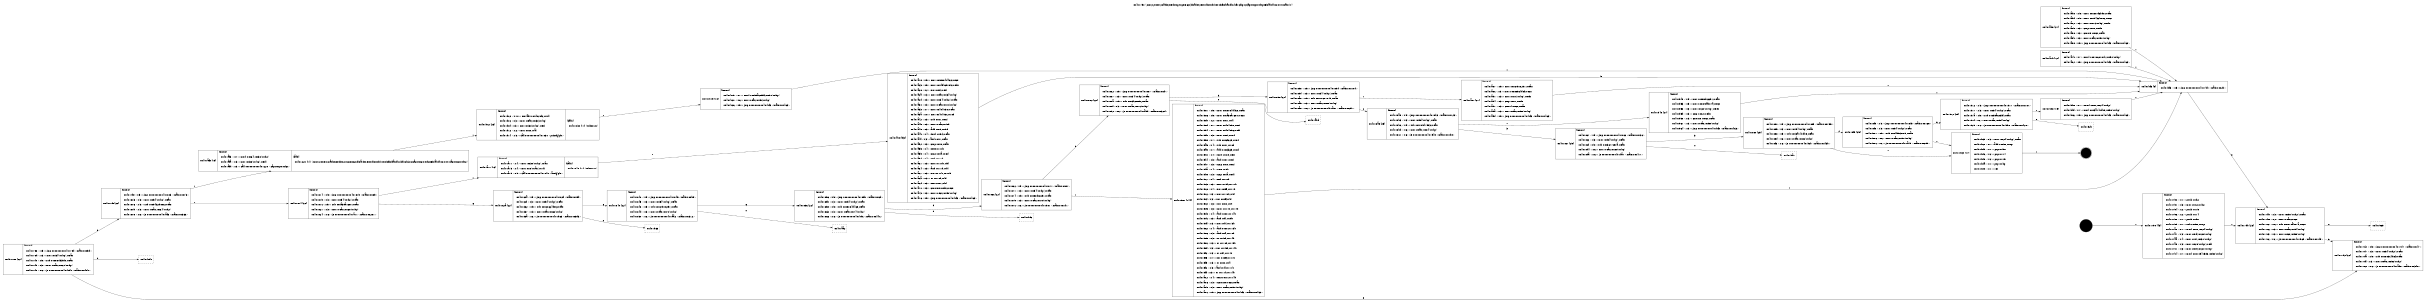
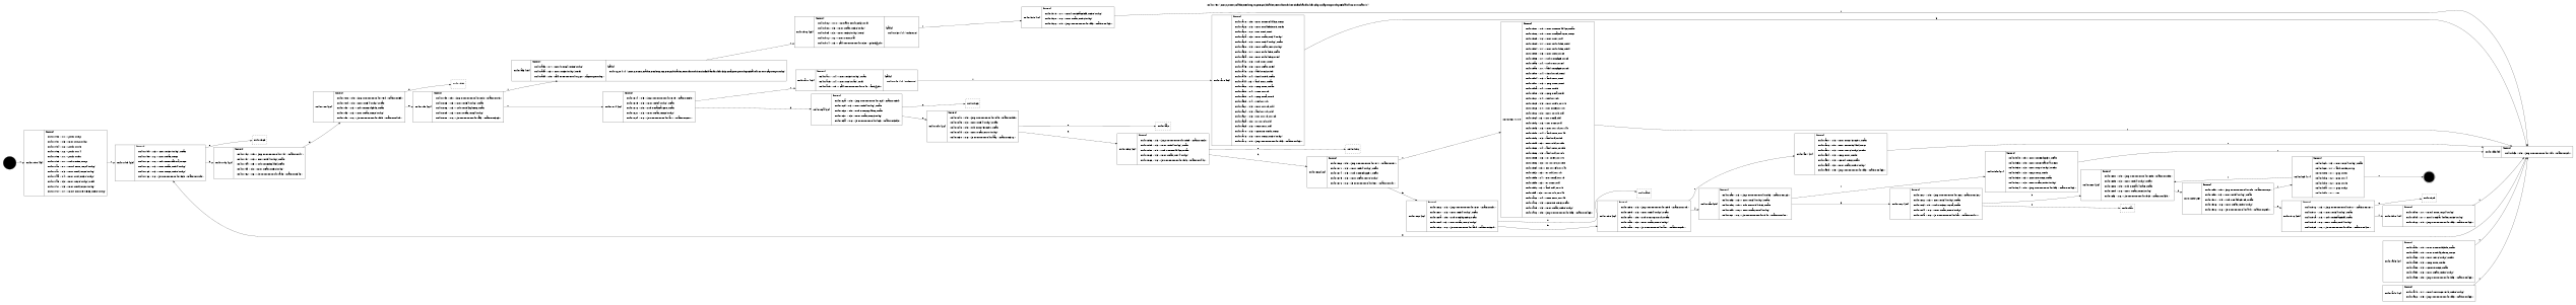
  digraph {
    label="0x401790 (/mnt/c/Users/mathe/Desktop/tcc/POCII/binaries/extr_linuxdriversinfinibandhwhfi1chip.c_cap_to_port_ltp_Final-ollvm.out::main(0))"
    labelloc=t
    rankdir=LR
    node [shape=record]
    Entry [fillcolor=black height=0.3 shape=circle style=filled width=0.3]
    n2 [label="{\n     0x401790 [43]\l\n     | [instrs]\l\n     &nbsp;&nbsp;0x401790 \<+1\>: push %rbp\l\n     &nbsp;&nbsp;0x401791 \<+3\>: mov %rsp,%rbp\l\n     &nbsp;&nbsp;0x401794 \<+2\>: push %r15\l\n     &nbsp;&nbsp;0x401796 \<+2\>: push %r14\l\n     &nbsp;&nbsp;0x401798 \<+1\>: push %rbx\l\n     &nbsp;&nbsp;0x401799 \<+7\>: sub $0x98,%rsp\l\n     &nbsp;&nbsp;0x4017a0 \<+7\>: movl $0x0,-0x24(%rbp)\l\n     &nbsp;&nbsp;0x4017a7 \<+3\>: mov %edi,-0x28(%rbp)\l\n     &nbsp;&nbsp;0x4017aa \<+4\>: mov %rsi,-0x30(%rbp)\l\n     &nbsp;&nbsp;0x4017ae \<+3\>: mov -0x28(%rbp),%edi\l\n     &nbsp;&nbsp;0x4017b1 \<+3\>: mov %edi,-0x20(%rbp)\l\n     &nbsp;&nbsp;0x4017b4 \<+7\>: movl $0x109415e3,-0x50(%rbp)\l\n  }"]
    n3 [label="{\n     0x4017bb [23]\l\n     | [instrs]\l\n     &nbsp;&nbsp;0x4017bb \<+3\>: mov -0x50(%rbp),%eax\l\n     &nbsp;&nbsp;0x4017be \<+2\>: mov %eax,%ecx\l\n     &nbsp;&nbsp;0x4017c0 \<+6\>: sub $0x87eab07a,%ecx\l\n     &nbsp;&nbsp;0x4017c6 \<+3\>: mov %eax,-0x54(%rbp)\l\n     &nbsp;&nbsp;0x4017c9 \<+3\>: mov %ecx,-0x58(%rbp)\l\n     &nbsp;&nbsp;0x4017cc \<+6\>: je 0000000000401969 \<main+0x1d9\>\l\n  }"]
    n4 [label="{\n     0x401969\l\n  }" style=dashed]
    n5 [label="{\n     0x4017d2 [22]\l\n     | [instrs]\l\n     &nbsp;&nbsp;0x4017d2 \<+5\>: jmp 00000000004017d7 \<main+0x47\>\l\n     &nbsp;&nbsp;0x4017d7 \<+3\>: mov -0x54(%rbp),%eax\l\n     &nbsp;&nbsp;0x4017da \<+5\>: sub $0x885c4d8f,%eax\l\n     &nbsp;&nbsp;0x4017df \<+3\>: mov %eax,-0x5c(%rbp)\l\n     &nbsp;&nbsp;0x4017e2 \<+6\>: je 0000000000401ad8 \<main+0x348\>\l\n  }"]
    n6 [label="{\n     0x4017e8 [22]\l\n     | [instrs]\l\n     &nbsp;&nbsp;0x4017e8 \<+5\>: jmp 00000000004017ed \<main+0x5d\>\l\n     &nbsp;&nbsp;0x4017ed \<+3\>: mov -0x54(%rbp),%eax\l\n     &nbsp;&nbsp;0x4017f0 \<+5\>: sub $0x887f6bd8,%eax\l\n     &nbsp;&nbsp;0x4017f5 \<+3\>: mov %eax,-0x60(%rbp)\l\n     &nbsp;&nbsp;0x4017f8 \<+6\>: je 0000000000401b9b \<main+0x40b\>\l\n  }"]
    n7 [label="{\n     0x401ad8 [27]\l\n     | [instrs]\l\n     &nbsp;&nbsp;0x401ad8 \<+5\>: mov $0x887f6bd8,%eax\l\n     &nbsp;&nbsp;0x401add \<+5\>: mov $0x9432b8e6,%ecx\l\n     &nbsp;&nbsp;0x401ae2 \<+3\>: mov -0x1c(%rbp),%edx\l\n     &nbsp;&nbsp;0x401ae5 \<+3\>: cmp $0x0,%edx\l\n     &nbsp;&nbsp;0x401ae8 \<+3\>: cmove %ecx,%eax\l\n     &nbsp;&nbsp;0x401aeb \<+3\>: mov %eax,-0x50(%rbp)\l\n     &nbsp;&nbsp;0x401aee \<+5\>: jmp 0000000000401bf3 \<main+0x463\>\l\n  }"]
    n8 [label="{\n     0x401bf3 [5]\l\n     | [instrs]\l\n     &nbsp;&nbsp;0x401bf3 \<+5\>: jmp 00000000004017bb \<main+0x2b\>\l\n  }"]
    n9 [label="{\n     0x401b9b\l\n  }" style=dashed]
    n10 [label="{\n     0x4017fe [22]\l\n     | [instrs]\l\n     &nbsp;&nbsp;0x4017fe \<+5\>: jmp 0000000000401803 \<main+0x73\>\l\n     &nbsp;&nbsp;0x401803 \<+3\>: mov -0x54(%rbp),%eax\l\n     &nbsp;&nbsp;0x401806 \<+5\>: sub $0x9432b8e6,%eax\l\n     &nbsp;&nbsp;0x40180b \<+3\>: mov %eax,-0x64(%rbp)\l\n     &nbsp;&nbsp;0x40180e \<+6\>: je 0000000000401af3 \<main+0x363\>\l\n  }"]
    Exit [fillcolor=black height=0.3 peripheries=2 shape=circle style=filled width=0.3]
    n12 [label="{\n     0x401af3 [15]\l\n     | [instrs]\l\n     &nbsp;&nbsp;0x401af3 \<+7\>: movl $0x64,-0x38(%rbp)\l\n     &nbsp;&nbsp;0x401afa \<+3\>: mov -0x38(%rbp),%edi\l\n     &nbsp;&nbsp;0x401afd \<+5\>: call 0000000000401220 \<cap_to_port_ltp\>\l\n     | [calls]\l\n     &nbsp;&nbsp;0x401220 \{1\} (/mnt/c/Users/mathe/Desktop/tcc/POCII/binaries/extr_linuxdriversinfinibandhwhfi1chip.c_cap_to_port_ltp_Final-ollvm.out::cap_to_port_ltp)\l\n  }"]
    n13 [label="{\n     0x401814 [22]\l\n     | [instrs]\l\n     &nbsp;&nbsp;0x401814 \<+5\>: jmp 0000000000401819 \<main+0x89\>\l\n     &nbsp;&nbsp;0x401819 \<+3\>: mov -0x54(%rbp),%eax\l\n     &nbsp;&nbsp;0x40181c \<+5\>: sub $0xa3ea16e0,%eax\l\n     &nbsp;&nbsp;0x401821 \<+3\>: mov %eax,-0x68(%rbp)\l\n     &nbsp;&nbsp;0x401824 \<+6\>: je 0000000000401a11 \<main+0x281\>\l\n  }"]
    n14 [label="{\n     0x40192b\l\n  }" style=dashed]
    n15 [label="{\n     0x401b02 [23]\l\n     | [instrs]\l\n     &nbsp;&nbsp;0x401b02 \<+10\>: movabs $0x4020f2,%rdi\l\n     &nbsp;&nbsp;0x401b0c \<+3\>: mov %eax,-0x3c(%rbp)\l\n     &nbsp;&nbsp;0x401b0f \<+3\>: mov -0x3c(%rbp),%esi\l\n     &nbsp;&nbsp;0x401b12 \<+2\>: mov $0x0,%al\l\n     &nbsp;&nbsp;0x401b14 \<+5\>: call 0000000000401030 \<printf@plt\>\l\n     | [calls]\l\n     &nbsp;&nbsp;0x401030 \{1\} (unknown)\l\n  }"]
    n16 [label="{\n     0x401a11 [13]\l\n     | [instrs]\l\n     &nbsp;&nbsp;0x401a11 \<+4\>: mov -0x30(%rbp),%rax\l\n     &nbsp;&nbsp;0x401a15 \<+4\>: mov 0x8(%rax),%rdi\l\n     &nbsp;&nbsp;0x401a19 \<+5\>: call 0000000000401040 \<atoi@plt\>\l\n     | [calls]\l\n     &nbsp;&nbsp;0x401040 \{1\} (unknown)\l\n  }"]
    n17 [label="{\n     0x40182a [22]\l\n     | [instrs]\l\n     &nbsp;&nbsp;0x40182a \<+5\>: jmp 000000000040182f \<main+0x9f\>\l\n     &nbsp;&nbsp;0x40182f \<+3\>: mov -0x54(%rbp),%eax\l\n     &nbsp;&nbsp;0x401832 \<+5\>: sub $0xc0624dec,%eax\l\n     &nbsp;&nbsp;0x401837 \<+3\>: mov %eax,-0x6c(%rbp)\l\n     &nbsp;&nbsp;0x40183a \<+6\>: je 0000000000401b63 \<main+0x3d3\>\l\n  }"]
    n18 [label="{\n     0x401bb8 [19]\l\n     | [instrs]\l\n     &nbsp;&nbsp;0x401bb8 \<+7\>: movl $0x0,-0x24(%rbp)\l\n     &nbsp;&nbsp;0x401bbf \<+7\>: movl $0x3a140dbe,-0x50(%rbp)\l\n     &nbsp;&nbsp;0x401bc6 \<+5\>: jmp 0000000000401bf3 \<main+0x463\>\l\n  }"]
    n19 [label="{\n     0x401b19 [18]\l\n     | [instrs]\l\n     &nbsp;&nbsp;0x401b19 \<+7\>: movl $0x59ac85fd,-0x50(%rbp)\l\n     &nbsp;&nbsp;0x401b20 \<+6\>: mov %eax,-0x9c(%rbp)\l\n     &nbsp;&nbsp;0x401b26 \<+5\>: jmp 0000000000401bf3 \<main+0x463\>\l\n  }"]
    n20 [label="{\n     0x401a1e [93]\l\n     | [instrs]\l\n     &nbsp;&nbsp;0x401a1e \<+5\>: mov $0xe084d46e,%ecx\l\n     &nbsp;&nbsp;0x401a23 \<+5\>: mov $0x45bc9189,%edx\l\n     &nbsp;&nbsp;0x401a28 \<+2\>: xor %esi,%esi\l\n     &nbsp;&nbsp;0x401a2a \<+3\>: mov %eax,-0x34(%rbp)\l\n     &nbsp;&nbsp;0x401a2d \<+3\>: mov -0x34(%rbp),%eax\l\n     &nbsp;&nbsp;0x401a30 \<+3\>: mov %eax,-0x1c(%rbp)\l\n     &nbsp;&nbsp;0x401a33 \<+7\>: mov 0x404058,%eax\l\n     &nbsp;&nbsp;0x401a3a \<+8\>: mov 0x40405c,%r8d\l\n     &nbsp;&nbsp;0x401a42 \<+3\>: sub $0x1,%esi\l\n     &nbsp;&nbsp;0x401a45 \<+3\>: mov %eax,%r9d\l\n     &nbsp;&nbsp;0x401a48 \<+3\>: add %esi,%r9d\l\n     &nbsp;&nbsp;0x401a4b \<+4\>: imul %r9d,%eax\l\n     &nbsp;&nbsp;0x401a4f \<+3\>: and $0x1,%eax\l\n     &nbsp;&nbsp;0x401a52 \<+3\>: cmp $0x0,%eax\l\n     &nbsp;&nbsp;0x401a55 \<+4\>: sete %r10b\l\n     &nbsp;&nbsp;0x401a59 \<+4\>: cmp $0xa,%r8d\l\n     &nbsp;&nbsp;0x401a5d \<+4\>: setl %r11b\l\n     &nbsp;&nbsp;0x401a61 \<+3\>: mov %r10b,%bl\l\n     &nbsp;&nbsp;0x401a64 \<+3\>: and %r11b,%bl\l\n     &nbsp;&nbsp;0x401a67 \<+3\>: xor %r11b,%r10b\l\n     &nbsp;&nbsp;0x401a6a \<+3\>: or %r10b,%bl\l\n     &nbsp;&nbsp;0x401a6d \<+3\>: test $0x1,%bl\l\n     &nbsp;&nbsp;0x401a70 \<+3\>: cmovne %edx,%ecx\l\n     &nbsp;&nbsp;0x401a73 \<+3\>: mov %ecx,-0x50(%rbp)\l\n     &nbsp;&nbsp;0x401a76 \<+5\>: jmp 0000000000401bf3 \<main+0x463\>\l\n  }"]
    n21 [label="{\n     0x401b63\l\n  }" style=dashed]
    n22 [label="{\n     0x401840 [22]\l\n     | [instrs]\l\n     &nbsp;&nbsp;0x401840 \<+5\>: jmp 0000000000401845 \<main+0xb5\>\l\n     &nbsp;&nbsp;0x401845 \<+3\>: mov -0x54(%rbp),%eax\l\n     &nbsp;&nbsp;0x401848 \<+5\>: sub $0xc751e291,%eax\l\n     &nbsp;&nbsp;0x40184d \<+3\>: mov %eax,-0x70(%rbp)\l\n     &nbsp;&nbsp;0x401850 \<+6\>: je 0000000000401aa2 \<main+0x312\>\l\n  }"]
    n23 [label="{\n     0x401aa2\l\n  }" style=dashed]
    n24 [label="{\n     0x401856 [22]\l\n     | [instrs]\l\n     &nbsp;&nbsp;0x401856 \<+5\>: jmp 000000000040185b \<main+0xcb\>\l\n     &nbsp;&nbsp;0x40185b \<+3\>: mov -0x54(%rbp),%eax\l\n     &nbsp;&nbsp;0x40185e \<+5\>: sub $0xe084d46e,%eax\l\n     &nbsp;&nbsp;0x401863 \<+3\>: mov %eax,-0x74(%rbp)\l\n     &nbsp;&nbsp;0x401866 \<+6\>: je 0000000000401bdc \<main+0x44c\>\l\n  }"]
    n25 [label="{\n     0x401bdc\l\n  }" style=dashed]
    n26 [label="{\n     0x40186c [22]\l\n     | [instrs]\l\n     &nbsp;&nbsp;0x40186c \<+5\>: jmp 0000000000401871 \<main+0xe1\>\l\n     &nbsp;&nbsp;0x401871 \<+3\>: mov -0x54(%rbp),%eax\l\n     &nbsp;&nbsp;0x401874 \<+5\>: sub $0xe8dccc91,%eax\l\n     &nbsp;&nbsp;0x401879 \<+3\>: mov %eax,-0x78(%rbp)\l\n     &nbsp;&nbsp;0x40187c \<+6\>: je 0000000000401981 \<main+0x1f1\>\l\n  }"]
    n27 [label="{\n     0x401912 [25]\l\n     | [instrs]\l\n     &nbsp;&nbsp;0x401912 \<+5\>: jmp 0000000000401917 \<main+0x187\>\l\n     &nbsp;&nbsp;0x401917 \<+3\>: mov -0x54(%rbp),%eax\l\n     &nbsp;&nbsp;0x40191a \<+5\>: sub $0x59ac85fd,%eax\l\n     &nbsp;&nbsp;0x40191f \<+6\>: mov %eax,-0x94(%rbp)\l\n     &nbsp;&nbsp;0x401925 \<+6\>: je 0000000000401bb8 \<main+0x428\>\l\n  }"]
    n28 [label="{\n     0x401981 [144]\l\n     | [instrs]\l\n     &nbsp;&nbsp;0x401981 \<+5\>: mov $0xe084d46e,%eax\l\n     &nbsp;&nbsp;0x401986 \<+5\>: mov $0xa3ea16e0,%ecx\l\n     &nbsp;&nbsp;0x40198b \<+2\>: mov $0x1,%dl\l\n     &nbsp;&nbsp;0x40198d \<+7\>: mov 0x404058,%esi\l\n     &nbsp;&nbsp;0x401994 \<+7\>: mov 0x40405c,%edi\l\n     &nbsp;&nbsp;0x40199b \<+3\>: mov %esi,%r8d\l\n     &nbsp;&nbsp;0x40199e \<+7\>: sub $0xcf6c9,%r8d\l\n     &nbsp;&nbsp;0x4019a5 \<+4\>: sub $0x1,%r8d\l\n     &nbsp;&nbsp;0x4019a9 \<+7\>: add $0xcf6c9,%r8d\l\n     &nbsp;&nbsp;0x4019b0 \<+4\>: imul %r8d,%esi\l\n     &nbsp;&nbsp;0x4019b4 \<+3\>: and $0x1,%esi\l\n     &nbsp;&nbsp;0x4019b7 \<+3\>: cmp $0x0,%esi\l\n     &nbsp;&nbsp;0x4019ba \<+4\>: sete %r9b\l\n     &nbsp;&nbsp;0x4019be \<+3\>: cmp $0xa,%edi\l\n     &nbsp;&nbsp;0x4019c1 \<+4\>: setl %r10b\l\n     &nbsp;&nbsp;0x4019c5 \<+3\>: mov %r9b,%r11b\l\n     &nbsp;&nbsp;0x4019c8 \<+4\>: xor $0xff,%r11b\l\n     &nbsp;&nbsp;0x4019cc \<+3\>: mov %r10b,%bl\l\n     &nbsp;&nbsp;0x4019cf \<+3\>: xor $0xff,%bl\l\n     &nbsp;&nbsp;0x4019d2 \<+3\>: xor $0x0,%dl\l\n     &nbsp;&nbsp;0x4019d5 \<+3\>: mov %r11b,%r14b\l\n     &nbsp;&nbsp;0x4019d8 \<+4\>: and $0x0,%r14b\l\n     &nbsp;&nbsp;0x4019dc \<+3\>: and %dl,%r9b\l\n     &nbsp;&nbsp;0x4019df \<+3\>: mov %bl,%r15b\l\n     &nbsp;&nbsp;0x4019e2 \<+4\>: and $0x0,%r15b\l\n     &nbsp;&nbsp;0x4019e6 \<+3\>: and %dl,%r10b\l\n     &nbsp;&nbsp;0x4019e9 \<+3\>: or %r9b,%r14b\l\n     &nbsp;&nbsp;0x4019ec \<+3\>: or %r10b,%r15b\l\n     &nbsp;&nbsp;0x4019ef \<+3\>: xor %r15b,%r14b\l\n     &nbsp;&nbsp;0x4019f2 \<+3\>: or %bl,%r11b\l\n     &nbsp;&nbsp;0x4019f5 \<+4\>: xor $0xff,%r11b\l\n     &nbsp;&nbsp;0x4019f9 \<+3\>: or $0x0,%dl\l\n     &nbsp;&nbsp;0x4019fc \<+3\>: and %dl,%r11b\l\n     &nbsp;&nbsp;0x4019ff \<+3\>: or %r11b,%r14b\l\n     &nbsp;&nbsp;0x401a02 \<+4\>: test $0x1,%r14b\l\n     &nbsp;&nbsp;0x401a06 \<+3\>: cmovne %ecx,%eax\l\n     &nbsp;&nbsp;0x401a09 \<+3\>: mov %eax,-0x50(%rbp)\l\n     &nbsp;&nbsp;0x401a0c \<+5\>: jmp 0000000000401bf3 \<main+0x463\>\l\n  }"]
    n29 [label="{\n     0x401882 [22]\l\n     | [instrs]\l\n     &nbsp;&nbsp;0x401882 \<+5\>: jmp 0000000000401887 \<main+0xf7\>\l\n     &nbsp;&nbsp;0x401887 \<+3\>: mov -0x54(%rbp),%eax\l\n     &nbsp;&nbsp;0x40188a \<+5\>: sub $0x3b28e9c,%eax\l\n     &nbsp;&nbsp;0x40188f \<+3\>: mov %eax,-0x7c(%rbp)\l\n     &nbsp;&nbsp;0x401892 \<+6\>: je 0000000000401abd \<main+0x32d\>\l\n  }"]
    n30 [label="{\n     0x401a7b [12]\l\n     | [instrs]\l\n     &nbsp;&nbsp;0x401a7b \<+7\>: movl $0x1060181b,-0x50(%rbp)\l\n     &nbsp;&nbsp;0x401a82 \<+5\>: jmp 0000000000401bf3 \<main+0x463\>\l\n  }"]
    n31 [label="{\n     0x401abd\l\n  }" style=dashed]
    n32 [label="{\n     0x401898 [22]\l\n     | [instrs]\l\n     &nbsp;&nbsp;0x401898 \<+5\>: jmp 000000000040189d \<main+0x10d\>\l\n     &nbsp;&nbsp;0x40189d \<+3\>: mov -0x54(%rbp),%eax\l\n     &nbsp;&nbsp;0x4018a0 \<+5\>: sub $0x1060181b,%eax\l\n     &nbsp;&nbsp;0x4018a5 \<+3\>: mov %eax,-0x80(%rbp)\l\n     &nbsp;&nbsp;0x4018a8 \<+6\>: je 0000000000401a87 \<main+0x2f7\>\l\n  }"]
    n33 [label="{\n     0x4018f9 [25]\l\n     | [instrs]\l\n     &nbsp;&nbsp;0x4018f9 \<+5\>: jmp 00000000004018fe \<main+0x16e\>\l\n     &nbsp;&nbsp;0x4018fe \<+3\>: mov -0x54(%rbp),%eax\l\n     &nbsp;&nbsp;0x401901 \<+5\>: sub $0x45bc9189,%eax\l\n     &nbsp;&nbsp;0x401906 \<+6\>: mov %eax,-0x90(%rbp)\l\n     &nbsp;&nbsp;0x40190c \<+6\>: je 0000000000401a7b \<main+0x2eb\>\l\n  }"]
    n34 [label="{\n     0x401bcb [17]\l\n     | [instrs]\l\n     &nbsp;&nbsp;0x401bcb \<+3\>: mov -0x24(%rbp),%eax\l\n     &nbsp;&nbsp;0x401bce \<+7\>: add $0x98,%rsp\l\n     &nbsp;&nbsp;0x401bd5 \<+1\>: pop %rbx\l\n     &nbsp;&nbsp;0x401bd6 \<+2\>: pop %r14\l\n     &nbsp;&nbsp;0x401bd8 \<+2\>: pop %r15\l\n     &nbsp;&nbsp;0x401bda \<+1\>: pop %rbp\l\n     &nbsp;&nbsp;0x401bdb \<+1\>: ret\l\n  }"]
    n35 [label="{\n     0x401a87 [27]\l\n     | [instrs]\l\n     &nbsp;&nbsp;0x401a87 \<+5\>: mov $0xc751e291,%eax\l\n     &nbsp;&nbsp;0x401a8c \<+5\>: mov $0x885c4d8f,%ecx\l\n     &nbsp;&nbsp;0x401a91 \<+3\>: mov -0x1c(%rbp),%edx\l\n     &nbsp;&nbsp;0x401a94 \<+3\>: cmp $0x1,%edx\l\n     &nbsp;&nbsp;0x401a97 \<+3\>: cmovl %ecx,%eax\l\n     &nbsp;&nbsp;0x401a9a \<+3\>: mov %eax,-0x50(%rbp)\l\n     &nbsp;&nbsp;0x401a9d \<+5\>: jmp 0000000000401bf3 \<main+0x463\>\l\n  }"]
    n36 [label="{\n     0x4018ae [25]\l\n     | [instrs]\l\n     &nbsp;&nbsp;0x4018ae \<+5\>: jmp 00000000004018b3 \<main+0x123\>\l\n     &nbsp;&nbsp;0x4018b3 \<+3\>: mov -0x54(%rbp),%eax\l\n     &nbsp;&nbsp;0x4018b6 \<+5\>: sub $0x109415e3,%eax\l\n     &nbsp;&nbsp;0x4018bb \<+6\>: mov %eax,-0x84(%rbp)\l\n     &nbsp;&nbsp;0x4018c1 \<+6\>: je 000000000040194e \<main+0x1be\>\l\n  }"]
    n37 [label="{\n     0x40194e [27]\l\n     | [instrs]\l\n     &nbsp;&nbsp;0x40194e \<+5\>: mov $0xe8dccc91,%eax\l\n     &nbsp;&nbsp;0x401953 \<+5\>: mov $0x87eab07a,%ecx\l\n     &nbsp;&nbsp;0x401958 \<+3\>: mov -0x20(%rbp),%edx\l\n     &nbsp;&nbsp;0x40195b \<+3\>: cmp $0x2,%edx\l\n     &nbsp;&nbsp;0x40195e \<+3\>: cmovne %ecx,%eax\l\n     &nbsp;&nbsp;0x401961 \<+3\>: mov %eax,-0x50(%rbp)\l\n     &nbsp;&nbsp;0x401964 \<+5\>: jmp 0000000000401bf3 \<main+0x463\>\l\n  }"]
    n38 [label="{\n     0x4018c7 [25]\l\n     | [instrs]\l\n     &nbsp;&nbsp;0x4018c7 \<+5\>: jmp 00000000004018cc \<main+0x13c\>\l\n     &nbsp;&nbsp;0x4018cc \<+3\>: mov -0x54(%rbp),%eax\l\n     &nbsp;&nbsp;0x4018cf \<+5\>: sub $0x3677ce0a,%eax\l\n     &nbsp;&nbsp;0x4018d4 \<+6\>: mov %eax,-0x88(%rbp)\l\n     &nbsp;&nbsp;0x4018da \<+6\>: je 0000000000401ba7 \<main+0x417\>\l\n  }"]
    n39 [label="{\n     0x4018e0 [25]\l\n     | [instrs]\l\n     &nbsp;&nbsp;0x4018e0 \<+5\>: jmp 00000000004018e5 \<main+0x155\>\l\n     &nbsp;&nbsp;0x4018e5 \<+3\>: mov -0x54(%rbp),%eax\l\n     &nbsp;&nbsp;0x4018e8 \<+5\>: sub $0x3a140dbe,%eax\l\n     &nbsp;&nbsp;0x4018ed \<+6\>: mov %eax,-0x8c(%rbp)\l\n     &nbsp;&nbsp;0x4018f3 \<+6\>: je 0000000000401bcb \<main+0x43b\>\l\n  }"]
    n40 [label="{\n     0x401ba7\l\n  }" style=dashed]
    Entry -> n2 [label=" 1"]
    n2 -> n3 [label=" 1"]
    n3 -> n4 [label=" 0"]
    n3 -> n5 [label=" 9"]
-   n6 -> n5 [label=" 8"]
+   n5 -> n6 [label=" 8"]
    n6 -> n9 [label=" 0"]
    n6 -> n10 [label=" 8"]
    n7 -> n8 [label=" 1"]
    n8 -> n3 [label=" 8"]
    n10 -> n12 [label=" 1"]
    n10 -> n13 [label=" 7"]
    n12 -> n15 [label=" 1"]
    n13 -> n16 [label=" 1"]
    n13 -> n17 [label=" 6"]
    n15 -> n19 [label=" 1"]
    n16 -> n20 [label=" 1"]
    n17 -> n21 [label=" 0"]
    n17 -> n22 [label=" 6"]
    n18 -> n8 [label=" 1"]
    n19 -> n8 [label=" 1"]
    n20 -> n8 [label=" 5"]
    n22 -> n23 [label=" 0"]
    n22 -> n24 [label=" 6"]
    n24 -> n25 [label=" 0"]
    n24 -> n26 [label=" 6"]
    n26 -> n28 [label=" 1"]
    n26 -> n29 [label=" 5"]
    n27 -> n14 [label=" 0"]
    n27 -> n18 [label=" 1"]
    n28 -> n8 [label=" 1"]
    n29 -> n31 [label=" 0"]
    n29 -> n32 [label=" 5"]
    n30 -> n8 [label=" 1"]
    n32 -> n35 [label=" 1"]
    n32 -> n36 [label=" 4"]
    n33 -> n27 [label=" 6"]
    n33 -> n34 [label=" 1"]
    n34 -> Exit [label=" 1"]
    n35 -> n8 [label=" 1"]
    n36 -> n37 [label=" 1"]
    n36 -> n38 [label=" 3"]
    n37 -> n8 [label=" 1"]
    n38 -> n39 [label=" 3"]
    n38 -> n40 [label=" 0"]
    n39 -> n33 [label=" 2"]
-   n39 -> n34 [label=" 1"]
+   n34 -> n39 [label=" 1"]
  }
